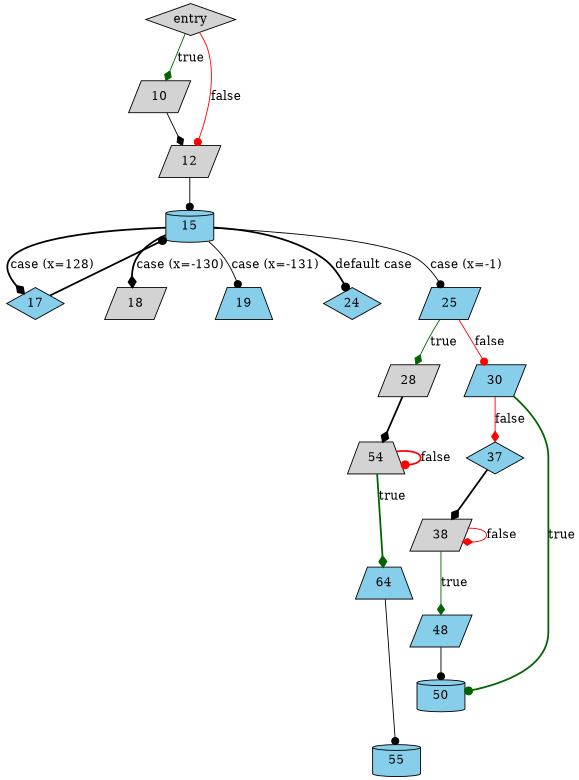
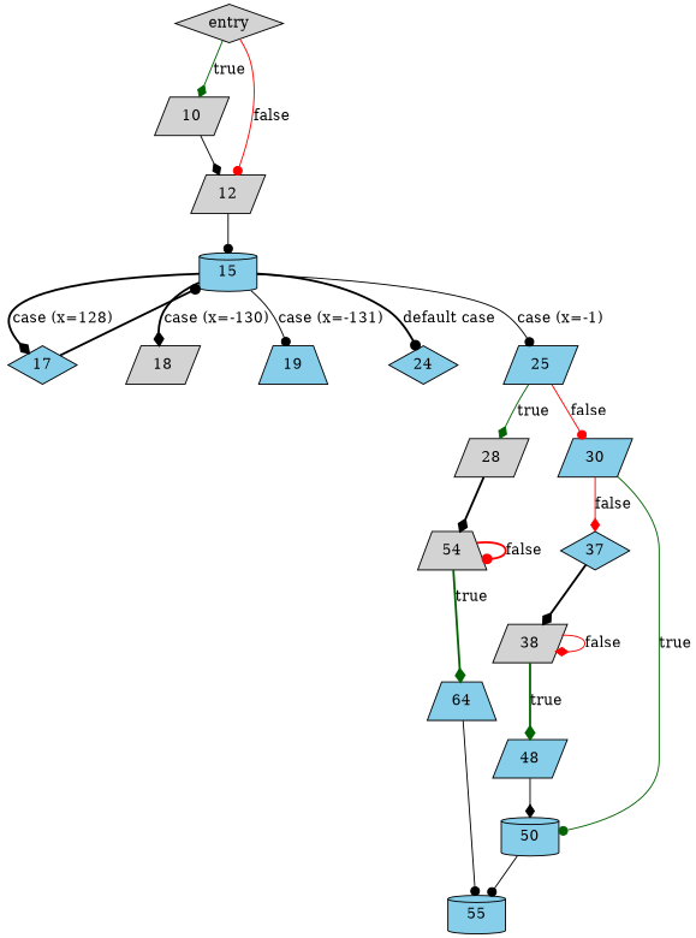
  digraph {
    node [fillcolor=skyblue shape=parallelogram style=filled]
    edge [arrowhead=dot style=solid]
    n1 [fillcolor=lightgrey label=entry shape=diamond]
    10 [fillcolor=lightgrey]
    12 [fillcolor=lightgrey]
    15 [shape=cylinder]
    17 [shape=diamond]
    18 [fillcolor=lightgrey]
    19 [shape=trapezium]
    24 [shape=diamond]
    25
    28 [fillcolor=lightgrey]
    30
    54 [fillcolor=lightgrey shape=trapezium]
    37 [shape=diamond]
    50 [shape=cylinder]
    64 [shape=trapezium]
    38 [fillcolor=lightgrey]
    n17 [label=55 shape=cylinder]
    48
    n1 -> 10 [arrowhead=diamond color=darkgreen label=true]
    n1 -> 12 [color=red label=false]
    10 -> 12 [arrowhead=diamond]
    12 -> 15
    15 -> 17 [arrowhead=diamond label="case (x=128)" style=bold]
    15 -> 18 [arrowhead=diamond label="case (x=-130)" style=bold]
    15 -> 19 [label="case (x=-131)"]
    15 -> 24 [label="default case" style=bold]
    15 -> 25 [label="case (x=-1)"]
    17 -> 15 [style=bold]
    25 -> 28 [arrowhead=diamond color=darkgreen label=true]
    25 -> 30 [color=red label=false]
    28 -> 54 [arrowhead=diamond style=bold]
    30 -> 37 [arrowhead=diamond color=red label=false]
-   30 -> 50 [color=darkgreen label=true style=bold]
+   30 -> 50 [color=darkgreen label=true]
    54 -> 54 [color=red label=false style=bold]
    54 -> 64 [arrowhead=diamond color=darkgreen label=true style=bold]
    37 -> 38 [arrowhead=diamond style=bold]
+   50 -> n17
    64 -> n17
    38 -> 38 [arrowhead=diamond color=red label=false]
-   38 -> 48 [arrowhead=diamond color=darkgreen label=true]
-   48 -> 50
+   38 -> 48 [arrowhead=diamond color=darkgreen label=true style=bold]
+   48 -> 50 [arrowhead=diamond]
  }
